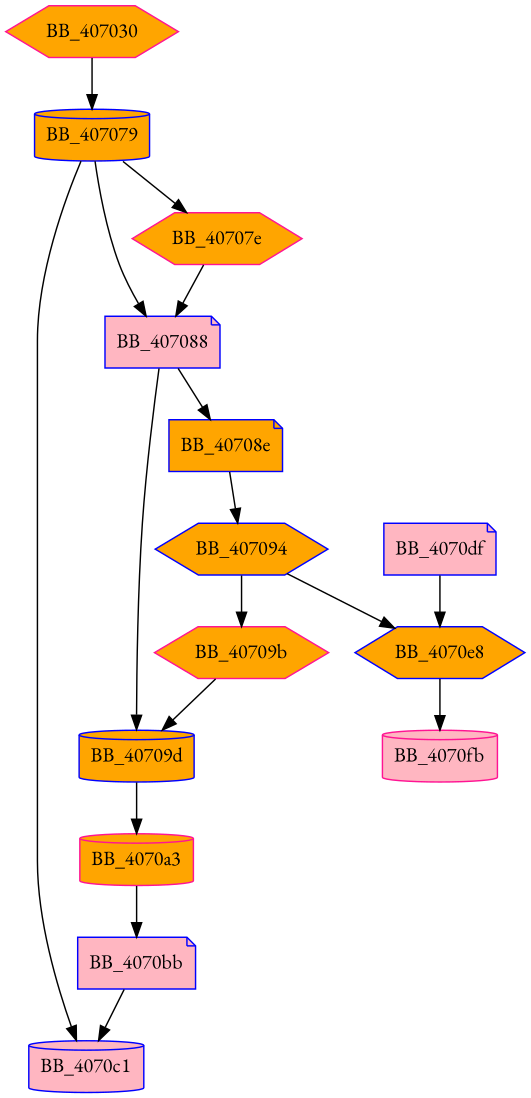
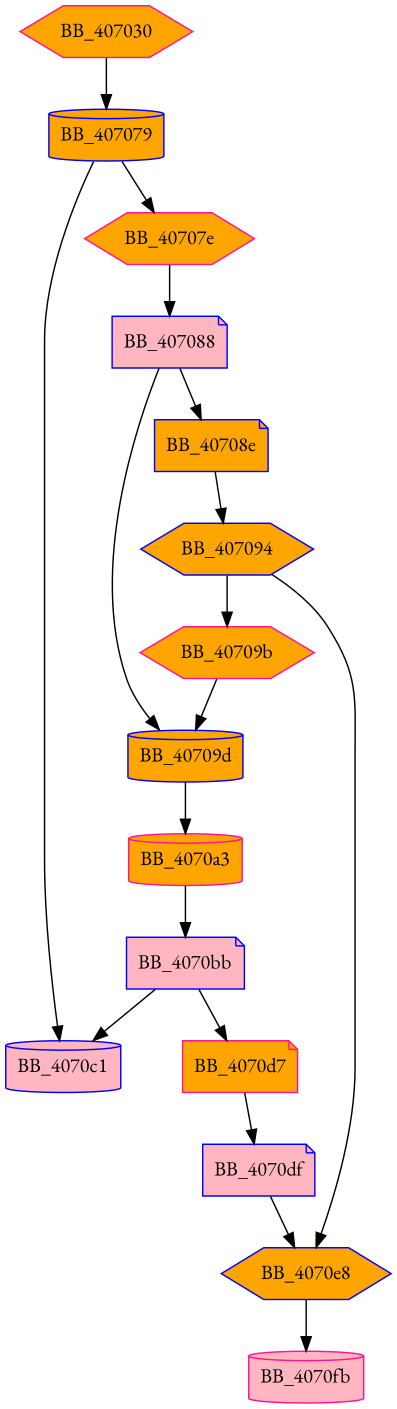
  digraph {
    fontname="EB Garamond"
    node [color=blue fillcolor=orange fontname="EB Garamond" shape=hexagon style=filled]
    edge [fontname="EB Garamond"]
    BB_407030 [color=deeppink]
    BB_407079 [shape=cylinder]
    BB_4070c1 [fillcolor=lightpink shape=cylinder]
    BB_40707e [color=deeppink]
    BB_407088 [fillcolor=lightpink shape=note]
    BB_40708e [shape=note]
    BB_40709d [shape=cylinder]
    BB_407094
    BB_4070a3 [color=deeppink shape=cylinder]
    BB_40709b [color=deeppink]
    BB_4070e8
    BB_4070bb [fillcolor=lightpink shape=note]
    BB_4070fb [color=deeppink fillcolor=lightpink shape=cylinder]
+   BB_4070d7 [color=deeppink shape=note]
    BB_4070df [fillcolor=lightpink shape=note]
    BB_407030 -> BB_407079
    BB_407079 -> BB_4070c1
    BB_407079 -> BB_40707e
-   BB_407079 -> BB_407088
    BB_40707e -> BB_407088
    BB_407088 -> BB_40708e
    BB_407088 -> BB_40709d
    BB_40708e -> BB_407094
    BB_40709d -> BB_4070a3
    BB_407094 -> BB_40709b
    BB_407094 -> BB_4070e8
    BB_4070a3 -> BB_4070bb
    BB_40709b -> BB_40709d
    BB_4070e8 -> BB_4070fb
    BB_4070bb -> BB_4070c1
+   BB_4070bb -> BB_4070d7
+   BB_4070d7 -> BB_4070df
    BB_4070df -> BB_4070e8
  }
